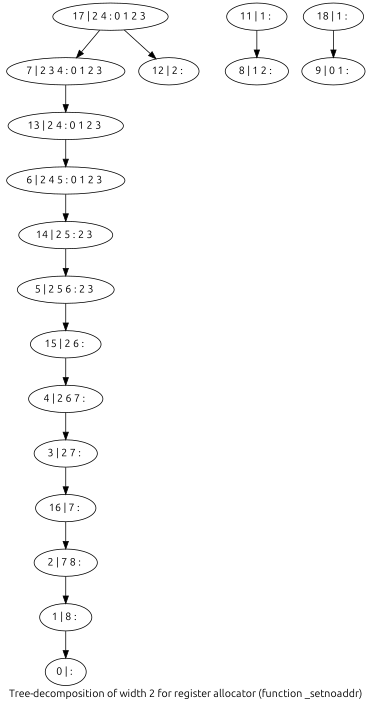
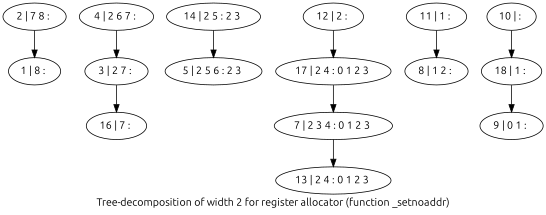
  digraph {
    fontname=Ubuntu
    label="Tree-decomposition of width 2 for register allocator (function _setnoaddr)"
    node [fontname=Ubuntu]
    edge [fontname=Ubuntu]
-   n1 [label="0 | : "]
    n2 [label="1 | 8 : "]
    n3 [label="2 | 7 8 : "]
    n4 [label="3 | 2 7 : "]
    n5 [label="16 | 7 : "]
    n6 [label="4 | 2 6 7 : "]
    n7 [label="5 | 2 5 6 : 2 3 "]
-   n8 [label="15 | 2 6 : "]
-   n9 [label="6 | 2 4 5 : 0 1 2 3 "]
    n10 [label="14 | 2 5 : 2 3 "]
    n11 [label="7 | 2 3 4 : 0 1 2 3 "]
    n12 [label="13 | 2 4 : 0 1 2 3 "]
    n13 [label="8 | 1 2 : "]
    n14 [label="12 | 2 : "]
    n15 [label="17 | 2 4 : 0 1 2 3 "]
    n16 [label="9 | 0 1 : "]
    n17 [label="11 | 1 : "]
+   n18 [label="10 | : "]
    n19 [label="18 | 1 : "]
-   n2 -> n1
    n3 -> n2
    n4 -> n5
-   n5 -> n3
    n6 -> n4
-   n7 -> n8
-   n8 -> n6
-   n9 -> n10
    n10 -> n7
    n11 -> n12
-   n12 -> n9
-   n15 -> n14
+   n14 -> n15
    n15 -> n11
    n17 -> n13
+   n18 -> n19
    n19 -> n16
  }
